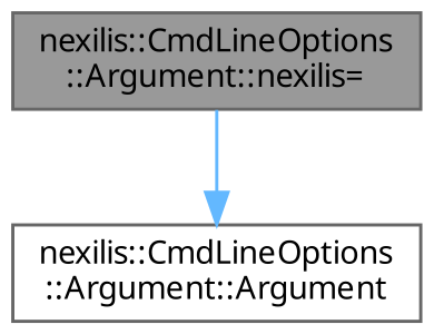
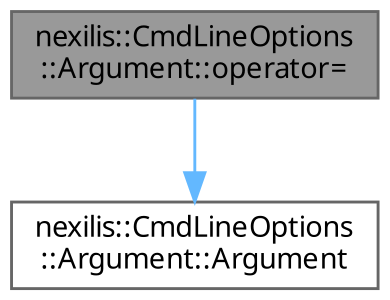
  digraph {
    rankdir=TB
    fontname="Noto Sans"
    node [fontname="Noto Sans" fontsize=10 shape=box style=filled]
-   n1 [color=gray40 fillcolor=grey60 fontcolor=black height=0.2 label="nexilis::CmdLineOptions\l::Argument::nexilis=" width=0.4]
+   n1 [color=gray40 fillcolor=grey60 fontcolor=black height=0.2 label="nexilis::CmdLineOptions\l::Argument::operator=" width=0.4]
    n2 [color=grey40 fillcolor=white height=0.2 label="nexilis::CmdLineOptions\l::Argument::Argument" width=0.4]
    n1 -> n2 [color=steelblue1 fontname="Noto Sans" fontsize=10 labelfontname=Helvetica labelfontsize=10 style=solid]
  }
